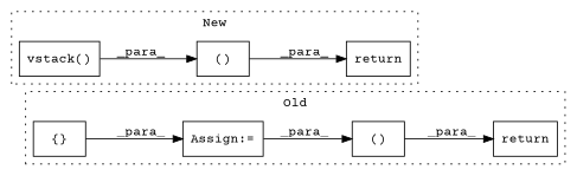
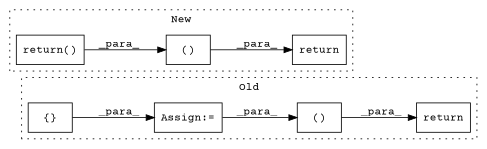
  digraph {
    rankdir=LR
    fontname="Courier Prime"
    node [a=93 l=7 shape=box fontname="Courier Prime"]
    edge [fontname="Courier Prime"]
    n1 [label=return s=2862]
    n2 [a=54 l=19 label="()" s=2884]
    n3 [a=59 l="1,0" label="{}" s="2593,2597"]
    n4 [a=68 l=3 label="Assign:=" s=2695]
-   n5 [a=75 l="13,1" label="vstack()" s="2645,2730"]
+   n5 [a=75 l="13,1" label="return()" s="2645,2730"]
    n6 [label=return s=2742]
    n7 [a=54 l=28 label="()" s=2782]
    subgraph cluster_1 {
      label=Old
      style=dotted
      n1
      n2
      n3
      n4
    }
    subgraph cluster_2 {
      label=New
      style=dotted
      n5
      n6
      n7
    }
    n2 -> n1 [label=_para_]
    n3 -> n4 [label=_para_]
    n4 -> n2 [label=_para_]
    n5 -> n7 [label=_para_]
    n7 -> n6 [label=_para_]
  }
